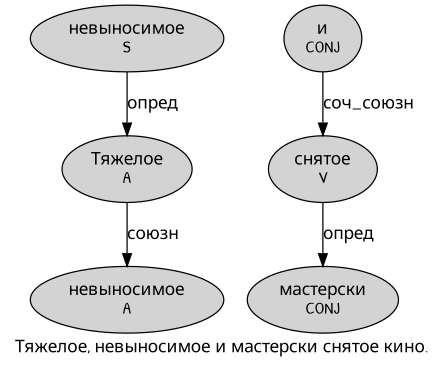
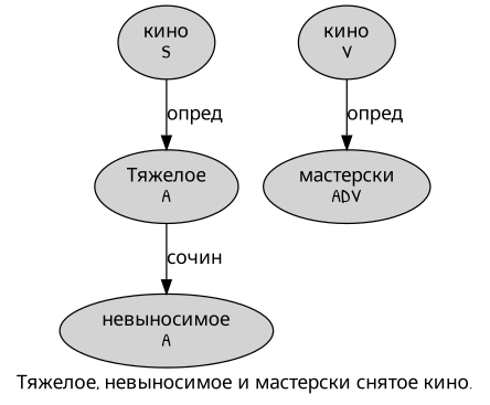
  digraph {
    fontname="Patrick Hand"
    label="Тяжелое, невыносимое и мастерски снятое кино."
    node [fillcolor=lightgray fontname="Patrick Hand" penwidth=1 shape=ellipse style=filled]
    edge [fontname="Patrick Hand"]
    n1 [label="Тяжелое\nA"]
    n2 [label="невыносимое\nA"]
-   n3 [label="и\nCONJ"]
-   n4 [label="снятое\nV"]
-   n5 [label="мастерски\nCONJ"]
-   n6 [label="невыносимое\nS"]
-   n1 -> n2 [label="союзн"]
-   n3 -> n4 [label="соч_союзн"]
+   n4 [label="кино\nV"]
+   n5 [label="мастерски\nADV"]
+   n6 [label="кино\nS"]
+   n1 -> n2 [label="сочин"]
    n4 -> n5 [label="опред"]
    n6 -> n1 [label="опред"]
  }
